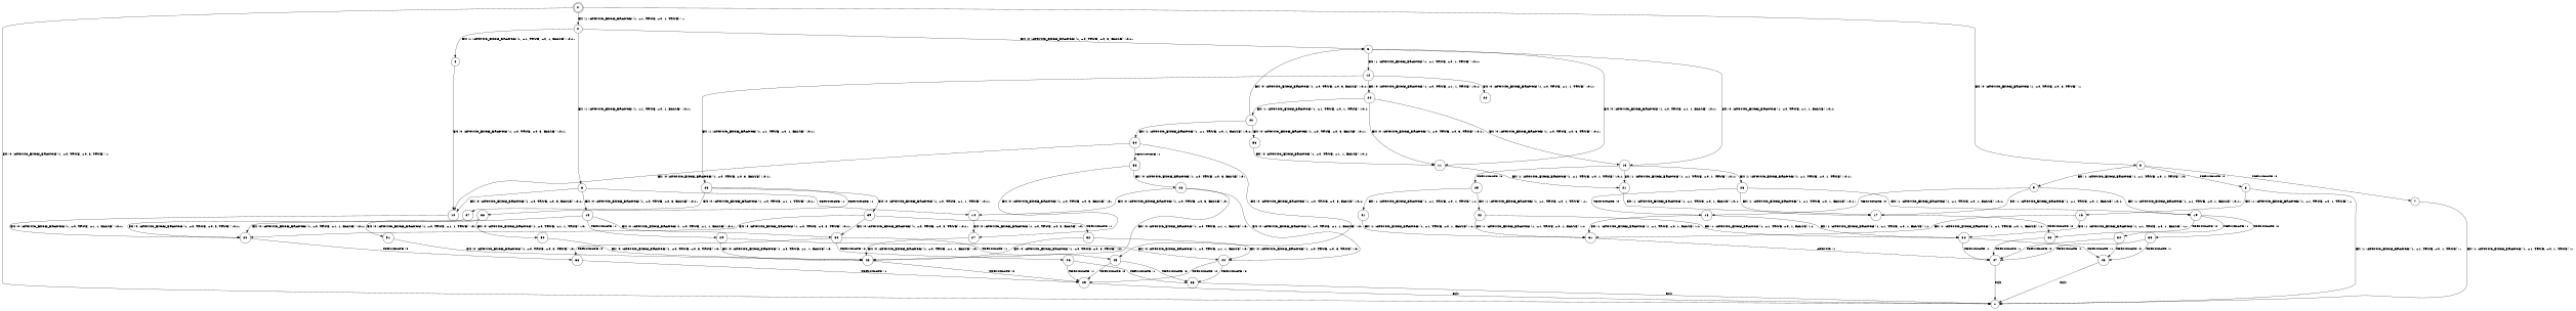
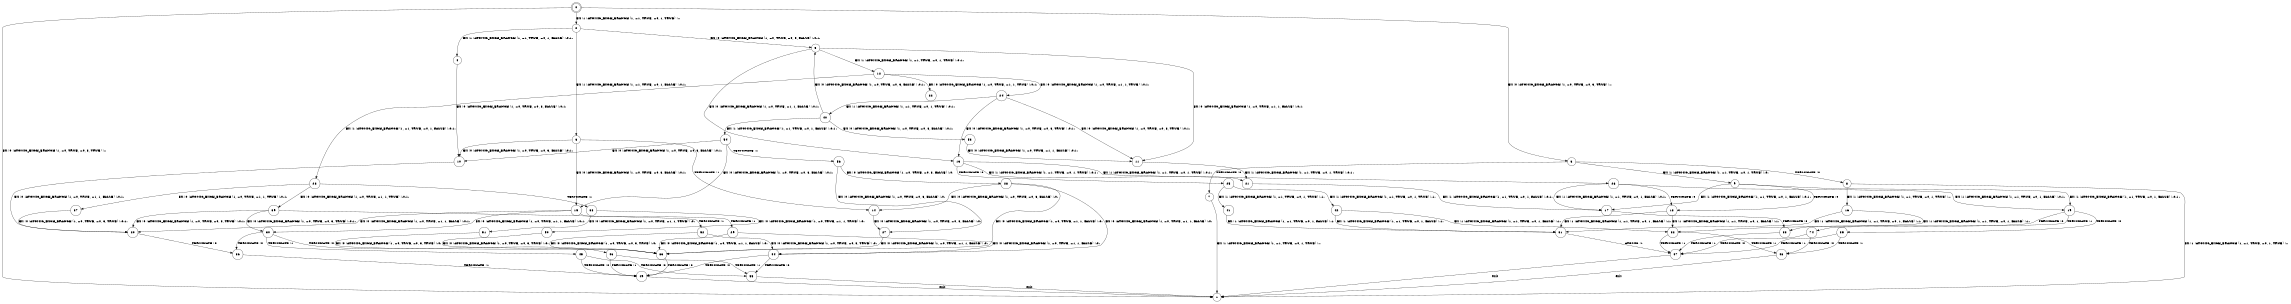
  digraph {
    node [shape=circle]
    0 [peripheries=2]
    1
    2
    3
    4
    5
    6
    7
    8
    9
    10
    11
    12
    13
    14
    15
    16
    17
    18
    19
    20
    21
    22
    23
    24
    25
    26
    27
    29
    30
    31
    32
    33
-   34
+   34 [label=74]
    35
    36
    37
    38
    39
    40
    41
    42
-   43
+   43 [label=83]
    28
    44
    45
    46
    47
    48
    49
    50
    51
    52
    53
    54
    55
    56
    0 -> 1 [label="EX !0 !ATOMIC_EXCH_BRANCH (1, +0, TRUE, +0, 3, TRUE) !::"]
    0 -> 2 [label="EX !1 !ATOMIC_EXCH_BRANCH (1, +1, TRUE, +0, 1, TRUE) !::"]
    0 -> 3 [label="EX !0 !ATOMIC_EXCH_BRANCH (1, +0, TRUE, +0, 3, TRUE) !::"]
    2 -> 4 [label="EX !1 !ATOMIC_EXCH_BRANCH (1, +1, TRUE, +0, 1, FALSE) !:0:1:"]
    2 -> 5 [label="EX !0 !ATOMIC_EXCH_BRANCH (1, +0, TRUE, +0, 3, FALSE) !:0:1:"]
    2 -> 6 [label="EX !1 !ATOMIC_EXCH_BRANCH (1, +1, TRUE, +0, 1, FALSE) !:0:1:"]
    3 -> 7 [label="TERMINATE !0"]
    3 -> 8 [label="TERMINATE !0"]
    3 -> 9 [label="EX !1 !ATOMIC_EXCH_BRANCH (1, +1, TRUE, +0, 1, TRUE) !:0:"]
    4 -> 10 [label="EX !0 !ATOMIC_EXCH_BRANCH (1, +0, TRUE, +0, 3, FALSE) !:0:1:"]
    5 -> 11 [label="EX !0 !ATOMIC_EXCH_BRANCH (1, +0, TRUE, +1, 1, FALSE) !:0:1:"]
    5 -> 12 [label="EX !1 !ATOMIC_EXCH_BRANCH (1, +1, TRUE, +0, 1, TRUE) !:0:1:"]
    5 -> 13 [label="EX !0 !ATOMIC_EXCH_BRANCH (1, +0, TRUE, +1, 1, FALSE) !:0:1:"]
    6 -> 10 [label="EX !0 !ATOMIC_EXCH_BRANCH (1, +0, TRUE, +0, 3, FALSE) !:0:1:"]
    6 -> 14 [label="TERMINATE !1"]
    6 -> 15 [label="EX !0 !ATOMIC_EXCH_BRANCH (1, +0, TRUE, +0, 3, FALSE) !:0:1:"]
    7 -> 1 [label="EX !1 !ATOMIC_EXCH_BRANCH (1, +1, TRUE, +0, 1, TRUE) !::"]
    8 -> 1 [label="EX !1 !ATOMIC_EXCH_BRANCH (1, +1, TRUE, +0, 1, TRUE) !::"]
    8 -> 16 [label="EX !1 !ATOMIC_EXCH_BRANCH (1, +1, TRUE, +0, 1, TRUE) !::"]
    9 -> 17 [label="EX !1 !ATOMIC_EXCH_BRANCH (1, +1, TRUE, +0, 1, FALSE) !:0:1:"]
    9 -> 18 [label="TERMINATE !0"]
    9 -> 19 [label="EX !1 !ATOMIC_EXCH_BRANCH (1, +1, TRUE, +0, 1, FALSE) !:0:1:"]
    10 -> 20 [label="EX !0 !ATOMIC_EXCH_BRANCH (1, +0, TRUE, +1, 1, FALSE) !:0:1:"]
    11 -> 21 [label="EX !1 !ATOMIC_EXCH_BRANCH (1, +1, TRUE, +0, 1, TRUE) !:0:1:"]
    12 -> 22 [label="EX !0 !ATOMIC_EXCH_BRANCH (1, +0, TRUE, +1, 1, TRUE) !:0:1:"]
    12 -> 23 [label="EX !1 !ATOMIC_EXCH_BRANCH (1, +1, TRUE, +0, 1, FALSE) !:0:1:"]
    12 -> 24 [label="EX !0 !ATOMIC_EXCH_BRANCH (1, +0, TRUE, +1, 1, TRUE) !:0:1:"]
    13 -> 21 [label="EX !1 !ATOMIC_EXCH_BRANCH (1, +1, TRUE, +0, 1, TRUE) !:0:1:"]
    13 -> 25 [label="TERMINATE !0"]
    13 -> 26 [label="EX !1 !ATOMIC_EXCH_BRANCH (1, +1, TRUE, +0, 1, TRUE) !:0:1:"]
    14 -> 27 [label="EX !0 !ATOMIC_EXCH_BRANCH (1, +0, TRUE, +0, 3, FALSE) !:0:"]
    15 -> 20 [label="EX !0 !ATOMIC_EXCH_BRANCH (1, +0, TRUE, +1, 1, FALSE) !:0:1:"]
    15 -> 29 [label="TERMINATE !1"]
    15 -> 30 [label="EX !0 !ATOMIC_EXCH_BRANCH (1, +0, TRUE, +1, 1, FALSE) !:0:1:"]
    16 -> 31 [label="EX !1 !ATOMIC_EXCH_BRANCH (1, +1, TRUE, +0, 1, FALSE) !:1:"]
    16 -> 32 [label="EX !1 !ATOMIC_EXCH_BRANCH (1, +1, TRUE, +0, 1, FALSE) !:1:"]
    17 -> 33 [label="TERMINATE !0"]
    18 -> 31 [label="EX !1 !ATOMIC_EXCH_BRANCH (1, +1, TRUE, +0, 1, FALSE) !:1:"]
    18 -> 32 [label="EX !1 !ATOMIC_EXCH_BRANCH (1, +1, TRUE, +0, 1, FALSE) !:1:"]
    19 -> 33 [label="TERMINATE !0"]
    19 -> 34 [label="TERMINATE !1"]
    19 -> 35 [label="TERMINATE !0"]
    20 -> 36 [label="TERMINATE !0"]
    21 -> 17 [label="EX !1 !ATOMIC_EXCH_BRANCH (1, +1, TRUE, +0, 1, FALSE) !:0:1:"]
    23 -> 37 [label="EX !0 !ATOMIC_EXCH_BRANCH (1, +0, TRUE, +1, 1, TRUE) !:0:1:"]
    23 -> 38 [label="TERMINATE !1"]
    23 -> 39 [label="EX !0 !ATOMIC_EXCH_BRANCH (1, +0, TRUE, +1, 1, TRUE) !:0:1:"]
    24 -> 11 [label="EX !0 !ATOMIC_EXCH_BRANCH (1, +0, TRUE, +0, 3, TRUE) !:0:1:"]
    24 -> 13 [label="EX !0 !ATOMIC_EXCH_BRANCH (1, +0, TRUE, +0, 3, TRUE) !:0:1:"]
    24 -> 40 [label="EX !1 !ATOMIC_EXCH_BRANCH (1, +1, TRUE, +0, 1, TRUE) !:0:1:"]
    25 -> 41 [label="EX !1 !ATOMIC_EXCH_BRANCH (1, +1, TRUE, +0, 1, TRUE) !:1:"]
    25 -> 42 [label="EX !1 !ATOMIC_EXCH_BRANCH (1, +1, TRUE, +0, 1, TRUE) !:1:"]
    26 -> 17 [label="EX !1 !ATOMIC_EXCH_BRANCH (1, +1, TRUE, +0, 1, FALSE) !:0:1:"]
    26 -> 18 [label="TERMINATE !0"]
    26 -> 19 [label="EX !1 !ATOMIC_EXCH_BRANCH (1, +1, TRUE, +0, 1, FALSE) !:0:1:"]
    27 -> 43 [label="EX !0 !ATOMIC_EXCH_BRANCH (1, +0, TRUE, +1, 1, FALSE) !:0:"]
    29 -> 43 [label="EX !0 !ATOMIC_EXCH_BRANCH (1, +0, TRUE, +1, 1, FALSE) !:0:"]
    29 -> 44 [label="EX !0 !ATOMIC_EXCH_BRANCH (1, +0, TRUE, +1, 1, FALSE) !:0:"]
    30 -> 36 [label="TERMINATE !0"]
    30 -> 45 [label="TERMINATE !1"]
    30 -> 46 [label="TERMINATE !0"]
    31 -> 47 [label="ATOMIC !1"]
    32 -> 47 [label="TERMINATE !1"]
    32 -> 48 [label="TERMINATE !1"]
    33 -> 47 [label="TERMINATE !1"]
    34 -> 47 [label="TERMINATE !0"]
    34 -> 48 [label="TERMINATE !0"]
    35 -> 47 [label="TERMINATE !1"]
    35 -> 48 [label="TERMINATE !1"]
    36 -> 49 [label="TERMINATE !1"]
    37 -> 20 [label="EX !0 !ATOMIC_EXCH_BRANCH (1, +0, TRUE, +0, 3, TRUE) !:0:1:"]
    38 -> 50 [label="EX !0 !ATOMIC_EXCH_BRANCH (1, +0, TRUE, +1, 1, TRUE) !:0:"]
    38 -> 51 [label="EX !0 !ATOMIC_EXCH_BRANCH (1, +0, TRUE, +1, 1, TRUE) !:0:"]
    39 -> 20 [label="EX !0 !ATOMIC_EXCH_BRANCH (1, +0, TRUE, +0, 3, TRUE) !:0:1:"]
    39 -> 30 [label="EX !0 !ATOMIC_EXCH_BRANCH (1, +0, TRUE, +0, 3, TRUE) !:0:1:"]
    39 -> 52 [label="TERMINATE !1"]
    40 -> 5 [label="EX !0 !ATOMIC_EXCH_BRANCH (1, +0, TRUE, +0, 3, FALSE) !:0:1:"]
    40 -> 53 [label="EX !0 !ATOMIC_EXCH_BRANCH (1, +0, TRUE, +0, 3, FALSE) !:0:1:"]
    40 -> 54 [label="EX !1 !ATOMIC_EXCH_BRANCH (1, +1, TRUE, +0, 1, FALSE) !:0:1:"]
    41 -> 31 [label="EX !1 !ATOMIC_EXCH_BRANCH (1, +1, TRUE, +0, 1, FALSE) !:1:"]
    42 -> 31 [label="EX !1 !ATOMIC_EXCH_BRANCH (1, +1, TRUE, +0, 1, FALSE) !:1:"]
    42 -> 32 [label="EX !1 !ATOMIC_EXCH_BRANCH (1, +1, TRUE, +0, 1, FALSE) !:1:"]
    43 -> 49 [label="TERMINATE !0"]
    28 -> 14 [label="EX !0 !ATOMIC_EXCH_BRANCH (1, +0, TRUE, +0, 3, FALSE) !:0:"]
    28 -> 43 [label="EX !0 !ATOMIC_EXCH_BRANCH (1, +0, TRUE, +1, 1, FALSE) !:0:"]
    28 -> 44 [label="EX !0 !ATOMIC_EXCH_BRANCH (1, +0, TRUE, +1, 1, FALSE) !:0:"]
    44 -> 49 [label="TERMINATE !2"]
    44 -> 55 [label="TERMINATE !0"]
    45 -> 49 [label="TERMINATE !0"]
    45 -> 55 [label="TERMINATE !0"]
    46 -> 49 [label="TERMINATE !1"]
    46 -> 55 [label="TERMINATE !1"]
    47 -> 1 [label=exit]
    48 -> 1 [label=exit]
    49 -> 1 [label=exit]
    50 -> 43 [label="EX !0 !ATOMIC_EXCH_BRANCH (1, +0, TRUE, +0, 3, TRUE) !:0:"]
    51 -> 43 [label="EX !0 !ATOMIC_EXCH_BRANCH (1, +0, TRUE, +0, 3, TRUE) !:0:"]
    52 -> 43 [label="EX !0 !ATOMIC_EXCH_BRANCH (1, +0, TRUE, +0, 3, TRUE) !:0:"]
    52 -> 44 [label="EX !0 !ATOMIC_EXCH_BRANCH (1, +0, TRUE, +0, 3, TRUE) !:0:"]
    53 -> 11 [label="EX !0 !ATOMIC_EXCH_BRANCH (1, +0, TRUE, +1, 1, FALSE) !:0:1:"]
    54 -> 10 [label="EX !0 !ATOMIC_EXCH_BRANCH (1, +0, TRUE, +0, 3, FALSE) !:0:1:"]
-   54 -> 45 [label="EX !0 !ATOMIC_EXCH_BRANCH (1, +0, TRUE, +0, 3, FALSE) !:0:1:"]
+   54 -> 15 [label="EX !0 !ATOMIC_EXCH_BRANCH (1, +0, TRUE, +0, 3, FALSE) !:0:1:"]
    54 -> 56 [label="TERMINATE !1"]
    55 -> 1 [label=exit]
    56 -> 27 [label="EX !0 !ATOMIC_EXCH_BRANCH (1, +0, TRUE, +0, 3, FALSE) !:0:"]
    56 -> 28 [label="EX !0 !ATOMIC_EXCH_BRANCH (1, +0, TRUE, +0, 3, FALSE) !:0:"]
  }
